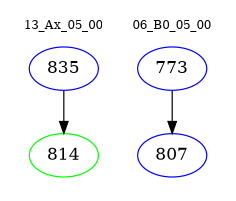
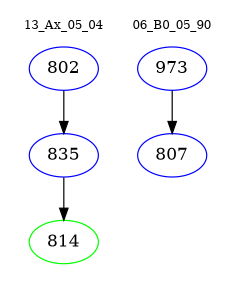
  digraph {
    node [color=blue]
    edge [color=black]
+   n1 [label=802]
    n2 [label=835]
    n3 [color=green label=814]
-   n4 [label=773]
+   n4 [label=973]
    n5 [label=807]
    subgraph cluster_1 {
      color=white
      fontsize=10
-     label="13_Ax_05_00"
+     label="13_Ax_05_04"
+     n1
      n2
      n3
    }
    subgraph cluster_2 {
      color=white
      fontsize=10
-     label="06_B0_05_00"
+     label="06_B0_05_90"
      n4
      n5
    }
+   n1 -> n2
    n2 -> n3
    n4 -> n5
  }
